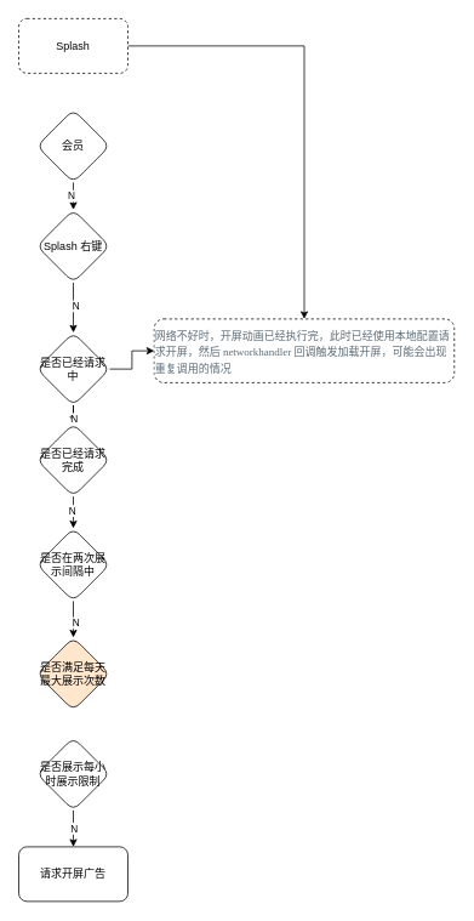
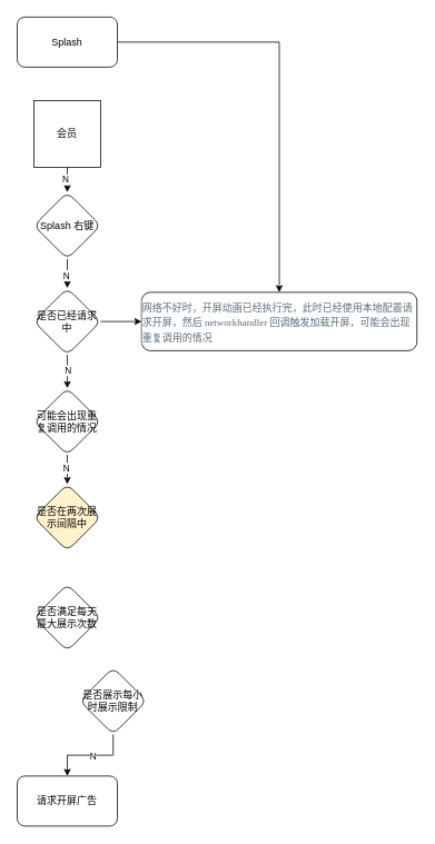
  <mxCell id="0" />
  <mxCell id="1" parent="0" />
  <mxCell id="2" value="" style="edgeStyle=orthogonalEdgeStyle;rounded=0;orthogonalLoop=1;jettySize=auto;html=1;" edge="1" parent="1" source="3" target="14"><mxGeometry relative="1" as="geometry" /></mxCell>
- <mxCell id="3" value="Splash" style="rounded=1;whiteSpace=wrap;html=1;dashed=1;" vertex="1" parent="1"><mxGeometry x="20" y="20" width="120" height="60" as="geometry" /></mxCell>
+ <mxCell id="3" value="Splash" style="rounded=1;whiteSpace=wrap;html=1;" vertex="1" parent="1"><mxGeometry x="20" y="20" width="120" height="60" as="geometry" /></mxCell>
  <mxCell id="4" value="" style="edgeStyle=orthogonalEdgeStyle;rounded=0;orthogonalLoop=1;jettySize=auto;html=1;" edge="1" parent="1" source="6" target="9"><mxGeometry relative="1" as="geometry" /></mxCell>
  <mxCell id="5" value="N" style="edgeLabel;html=1;align=center;verticalAlign=middle;resizable=0;points=[];" vertex="1" connectable="0" parent="4"><mxGeometry x="0.025" y="3" relative="1" as="geometry"><mxPoint as="offset" /></mxGeometry></mxCell>
- <mxCell id="6" value="会员" style="rhombus;whiteSpace=wrap;html=1;rounded=1;" vertex="1" parent="1"><mxGeometry x="40" y="120" width="80" height="80" as="geometry" /></mxCell>
+ <mxCell id="6" value="会员" style="whiteSpace=wrap;html=1;rounded=0;" vertex="1" parent="1"><mxGeometry x="40" y="120" width="80" height="80" as="geometry" /></mxCell>
  <mxCell id="7" value="" style="edgeStyle=orthogonalEdgeStyle;rounded=0;orthogonalLoop=1;jettySize=auto;html=1;" edge="1" parent="1" source="9" target="13"><mxGeometry relative="1" as="geometry" /></mxCell>
  <mxCell id="8" value="N" style="edgeLabel;html=1;align=center;verticalAlign=middle;resizable=0;points=[];" vertex="1" connectable="0" parent="7"><mxGeometry x="-0.075" y="2" relative="1" as="geometry"><mxPoint as="offset" /></mxGeometry></mxCell>
  <mxCell id="9" value="Splash 右键" style="rhombus;whiteSpace=wrap;html=1;rounded=1;" vertex="1" parent="1"><mxGeometry x="40" y="230" width="80" height="80" as="geometry" /></mxCell>
  <mxCell id="10" value="" style="edgeStyle=orthogonalEdgeStyle;rounded=0;orthogonalLoop=1;jettySize=auto;html=1;" edge="1" parent="1" source="13" target="14"><mxGeometry relative="1" as="geometry" /></mxCell>
  <mxCell id="11" value="" style="edgeStyle=orthogonalEdgeStyle;rounded=0;orthogonalLoop=1;jettySize=auto;html=1;" edge="1" parent="1" source="13" target="17"><mxGeometry relative="1" as="geometry" /></mxCell>
  <mxCell id="12" value="N" style="edgeLabel;html=1;align=center;verticalAlign=middle;resizable=0;points=[];" vertex="1" connectable="0" parent="11"><mxGeometry x="-0.125" relative="1" as="geometry"><mxPoint as="offset" /></mxGeometry></mxCell>
- <mxCell id="13" value="是否已经请求中" style="rhombus;whiteSpace=wrap;html=1;rounded=1;" vertex="1" parent="1"><mxGeometry x="40" y="365" width="80" height="80" as="geometry" /></mxCell>
- <mxCell id="14" value="&lt;p style=&quot;margin: 0px; font-variant-numeric: normal; font-variant-east-asian: normal; font-variant-alternates: normal; font-size-adjust: none; font-kerning: auto; font-optical-sizing: auto; font-feature-settings: normal; font-variation-settings: normal; font-variant-position: normal; font-variant-emoji: normal; font-stretch: normal; line-height: normal; font-family: Menlo; color: rgb(93, 108, 121); background-color: rgb(255, 255, 255); text-align: start;&quot; class=&quot;p1&quot;&gt;网络不好时，开屏动画已经执行完，此时已经使用本地配置请求开屏，然后 networkhandler 回调触发加载开屏，可能会出现重复调用的情况&lt;/p&gt;" style="whiteSpace=wrap;html=1;rounded=1;dashed=1;" vertex="1" parent="1"><mxGeometry x="169" y="350" width="330" height="70" as="geometry" /></mxCell>
+ <mxCell id="13" value="是否已经请求中" style="rhombus;whiteSpace=wrap;html=1;rounded=1;" vertex="1" parent="1"><mxGeometry x="40" y="345" width="80" height="80" as="geometry" /></mxCell>
+ <mxCell id="14" value="&lt;p style=&quot;margin: 0px; font-variant-numeric: normal; font-variant-east-asian: normal; font-variant-alternates: normal; font-size-adjust: none; font-kerning: auto; font-optical-sizing: auto; font-feature-settings: normal; font-variation-settings: normal; font-variant-position: normal; font-variant-emoji: normal; font-stretch: normal; line-height: normal; font-family: Menlo; color: rgb(93, 108, 121); background-color: rgb(255, 255, 255); text-align: start;&quot; class=&quot;p1&quot;&gt;网络不好时，开屏动画已经执行完，此时已经使用本地配置请求开屏，然后 networkhandler 回调触发加载开屏，可能会出现重复调用的情况&lt;/p&gt;" style="whiteSpace=wrap;html=1;rounded=1;" vertex="1" parent="1"><mxGeometry x="169" y="350" width="330" height="70" as="geometry" /></mxCell>
  <mxCell id="15" value="" style="edgeStyle=orthogonalEdgeStyle;rounded=0;orthogonalLoop=1;jettySize=auto;html=1;" edge="1" parent="1" source="17" target="20"><mxGeometry relative="1" as="geometry" /></mxCell>
  <mxCell id="16" value="N" style="edgeLabel;html=1;align=center;verticalAlign=middle;resizable=0;points=[];" vertex="1" connectable="0" parent="15"><mxGeometry x="-0.325" y="-2" relative="1" as="geometry"><mxPoint as="offset" /></mxGeometry></mxCell>
- <mxCell id="17" value="是否已经请求完成" style="rhombus;whiteSpace=wrap;html=1;rounded=1;" vertex="1" parent="1"><mxGeometry x="40" y="465" width="80" height="80" as="geometry" /></mxCell>
- <mxCell id="18" value="" style="edgeStyle=orthogonalEdgeStyle;rounded=0;orthogonalLoop=1;jettySize=auto;html=1;" edge="1" parent="1" source="20" target="21"><mxGeometry relative="1" as="geometry" /></mxCell>
- <mxCell id="19" value="N" style="edgeLabel;html=1;align=center;verticalAlign=middle;resizable=0;points=[];" vertex="1" connectable="0" parent="18"><mxGeometry x="0.125" y="2" relative="1" as="geometry"><mxPoint as="offset" /></mxGeometry></mxCell>
- <mxCell id="20" value="是否在两次展示间隔中" style="rhombus;whiteSpace=wrap;html=1;rounded=1;" vertex="1" parent="1"><mxGeometry x="40" y="580" width="80" height="80" as="geometry" /></mxCell>
- <mxCell id="21" value="是否满足每天最大展示次数" style="rhombus;whiteSpace=wrap;html=1;rounded=1;fillColor=#ffe6cc;" vertex="1" parent="1"><mxGeometry x="40" y="700" width="80" height="80" as="geometry" /></mxCell>
+ <mxCell id="17" value="可能会出现重复调用的情况" style="rhombus;whiteSpace=wrap;html=1;rounded=1;" vertex="1" parent="1"><mxGeometry x="40" y="465" width="80" height="80" as="geometry" /></mxCell>
+ <mxCell id="20" value="是否在两次展示间隔中" style="rhombus;whiteSpace=wrap;html=1;rounded=1;fillColor=#fff2cc;" vertex="1" parent="1"><mxGeometry x="40" y="580" width="80" height="80" as="geometry" /></mxCell>
+ <mxCell id="21" value="是否满足每天最大展示次数" style="rhombus;whiteSpace=wrap;html=1;rounded=1;" vertex="1" parent="1"><mxGeometry x="40" y="700" width="80" height="80" as="geometry" /></mxCell>
  <mxCell id="22" value="" style="edgeStyle=orthogonalEdgeStyle;rounded=0;orthogonalLoop=1;jettySize=auto;html=1;" edge="1" parent="1" source="24" target="25"><mxGeometry relative="1" as="geometry" /></mxCell>
  <mxCell id="23" value="N" style="edgeLabel;html=1;align=center;verticalAlign=middle;resizable=0;points=[];" vertex="1" connectable="0" parent="22"><mxGeometry x="-0.044" relative="1" as="geometry"><mxPoint as="offset" /></mxGeometry></mxCell>
- <mxCell id="24" value="是否展示每小时展示限制" style="rhombus;whiteSpace=wrap;html=1;rounded=1;" vertex="1" parent="1"><mxGeometry x="40" y="810" width="80" height="80" as="geometry" /></mxCell>
+ <mxCell id="24" value="是否展示每小时展示限制" style="rhombus;whiteSpace=wrap;html=1;rounded=1;" vertex="1" parent="1"><mxGeometry x="95" y="800" width="80" height="80" as="geometry" /></mxCell>
  <mxCell id="25" value="请求开屏广告" style="whiteSpace=wrap;html=1;rounded=1;" vertex="1" parent="1"><mxGeometry x="20" y="930" width="120" height="60" as="geometry" /></mxCell>
